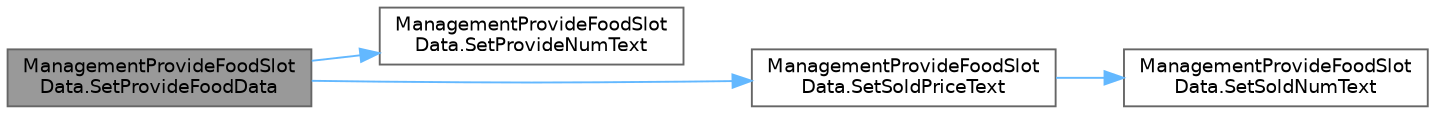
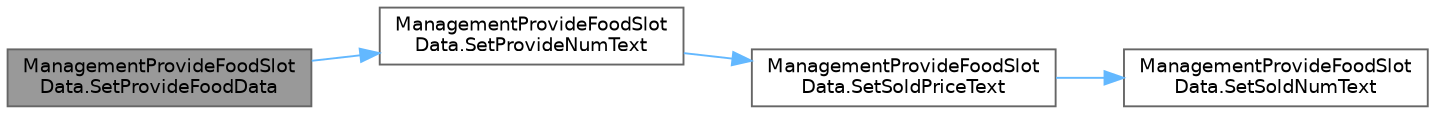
  digraph {
    rankdir=LR
    node [color=grey40 fillcolor=white fontname=Helvetica fontsize=10 shape=box style=filled]
    edge [color=steelblue1 fontname=Helvetica fontsize=10 labelfontname=Helvetica labelfontsize=10 style=solid]
    n1 [color=gray40 fillcolor=grey60 fontcolor=black height=0.2 label="ManagementProvideFoodSlot\lData.SetProvideFoodData" width=0.4]
    n2 [height=0.2 label="ManagementProvideFoodSlot\lData.SetProvideNumText" width=0.4]
    n3 [height=0.2 label="ManagementProvideFoodSlot\lData.SetSoldPriceText" width=0.4]
    n4 [height=0.2 label="ManagementProvideFoodSlot\lData.SetSoldNumText" width=0.4]
    n1 -> n2
-   n1 -> n3
+   n2 -> n3
    n3 -> n4
  }
